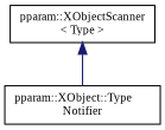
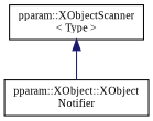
  digraph {
    rankdir=TB
    fontname="Liberation Serif"
    node [color=black fillcolor=white fontname="Liberation Serif" fontsize=10 shape=record style=filled]
    n1 [height=0.2 label="pparam::XObjectScanner\l\< Type \>" width=0.4]
-   n2 [height=0.2 label="pparam::XObject::Type\lNotifier" width=0.4]
+   n2 [height=0.2 label="pparam::XObject::XObject\lNotifier" width=0.4]
    n1 -> n2 [color=midnightblue dir=back fontname="Liberation Serif" fontsize=10 labelfontname=Helvetica labelfontsize=10 style=solid]
  }
